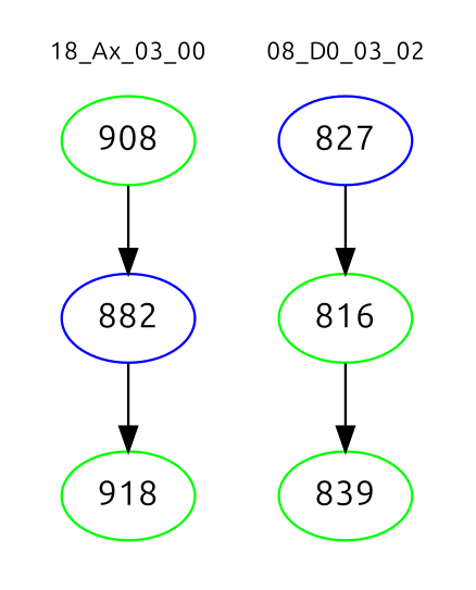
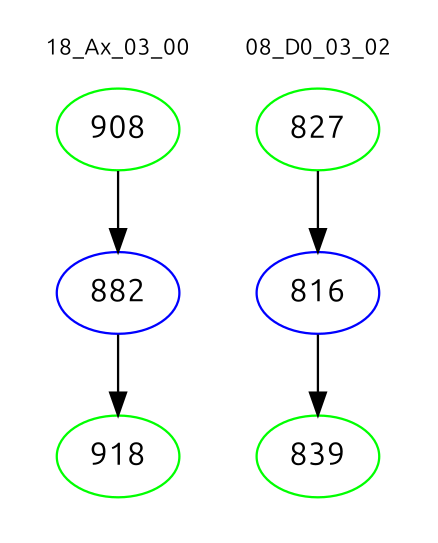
  digraph {
    fontname=Ubuntu
    node [color=green fontname=Ubuntu]
    edge [color=black fontname=Ubuntu]
    n1 [label=908]
    n2 [color=blue label=882]
    n3 [label=918]
-   n4 [color=blue label=827]
-   n5 [label=816]
+   n4 [label=827]
+   n5 [color=blue label=816]
    n6 [label=839]
    subgraph cluster_1 {
      color=white
      fontsize=10
      label="18_Ax_03_00"
      n1
      n2
      n3
    }
    subgraph cluster_2 {
      color=white
      fontsize=10
      label="08_D0_03_02"
      n4
      n5
      n6
    }
    n1 -> n2
    n2 -> n3
    n4 -> n5
    n5 -> n6
  }
